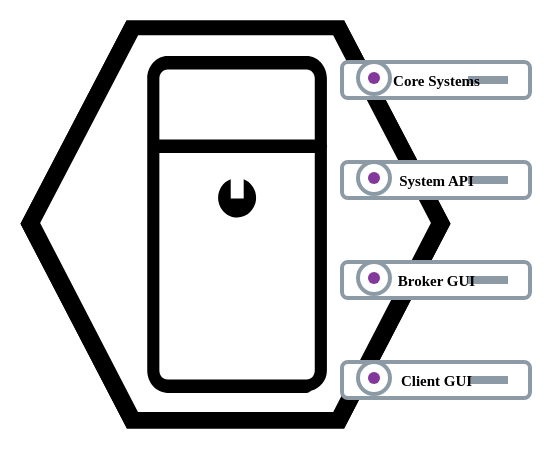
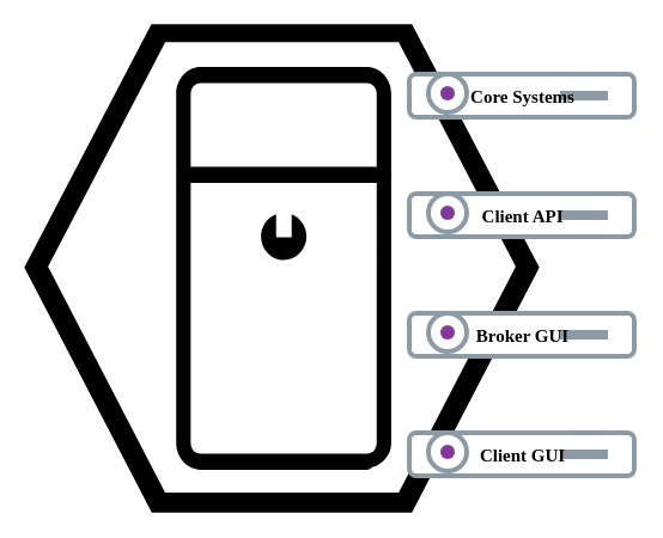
  <mxCell id="0" />
  <mxCell id="1" parent="0" />
  <mxCell id="2" value="" style="verticalLabelPosition=bottom;sketch=0;html=1;fillColor=#000000;strokeColor=#ffffff;verticalAlign=top;align=center;points=[[0,0.5,0],[0.125,0.25,0],[0.25,0,0],[0.5,0,0],[0.75,0,0],[0.875,0.25,0],[1,0.5,0],[0.875,0.75,0],[0.75,1,0],[0.5,1,0],[0.125,0.75,0]];pointerEvents=1;shape=mxgraph.cisco_safe.compositeIcon;bgIcon=mxgraph.cisco_safe.design.blank_device;resIcon=mxgraph.cisco_safe.design.server_4;" parent="1" vertex="1"><mxGeometry x="20" y="20" width="430" height="408" as="geometry" /></mxCell>
  <mxCell id="3" value="Core Systems" style="image;aspect=fixed;perimeter=ellipsePerimeter;align=center;fontSize=15;verticalAlign=middle;fontColor=#000000;shadow=0;dashed=0;image=img/lib/cumulus/netq_server.svg;strokeColor=#000000;fontFamily=Times New Roman;fontStyle=1;horizontal=1;labelPosition=center;verticalLabelPosition=middle;labelBorderColor=none;labelBackgroundColor=none;html=1;" parent="1" vertex="1"><mxGeometry x="340" y="60" width="192" height="40" as="geometry" /></mxCell>
  <mxCell id="4" value="Client GUI" style="image;aspect=fixed;perimeter=ellipsePerimeter;html=1;align=center;fontSize=15;verticalAlign=middle;fontColor=#000000;shadow=0;dashed=0;image=img/lib/cumulus/netq_server.svg;strokeColor=#000000;fontFamily=Times New Roman;fontStyle=1;horizontal=1;labelPosition=center;verticalLabelPosition=middle;labelBackgroundColor=none;" vertex="1" parent="1"><mxGeometry x="340" y="360" width="192" height="40" as="geometry" /></mxCell>
- <mxCell id="5" value="System API" style="image;aspect=fixed;perimeter=ellipsePerimeter;html=1;align=center;fontSize=15;verticalAlign=middle;fontColor=#000000;shadow=0;dashed=0;image=img/lib/cumulus/netq_server.svg;strokeColor=#000000;fontFamily=Times New Roman;fontStyle=1;horizontal=1;labelPosition=center;verticalLabelPosition=middle;labelBackgroundColor=none;" vertex="1" parent="1"><mxGeometry x="340" y="160" width="192" height="40" as="geometry" /></mxCell>
+ <mxCell id="5" value="Client API" style="image;aspect=fixed;perimeter=ellipsePerimeter;html=1;align=center;fontSize=15;verticalAlign=middle;fontColor=#000000;shadow=0;dashed=0;image=img/lib/cumulus/netq_server.svg;strokeColor=#000000;fontFamily=Times New Roman;fontStyle=1;horizontal=1;labelPosition=center;verticalLabelPosition=middle;labelBackgroundColor=none;" vertex="1" parent="1"><mxGeometry x="340" y="160" width="192" height="40" as="geometry" /></mxCell>
  <mxCell id="6" value="Broker GUI" style="image;aspect=fixed;perimeter=ellipsePerimeter;html=1;align=center;fontSize=15;verticalAlign=middle;fontColor=#000000;shadow=0;dashed=0;image=img/lib/cumulus/netq_server.svg;strokeColor=#000000;fontFamily=Times New Roman;fontStyle=1;horizontal=1;labelPosition=center;verticalLabelPosition=middle;labelBackgroundColor=none;" vertex="1" parent="1"><mxGeometry x="340" y="260" width="192" height="40" as="geometry" /></mxCell>
